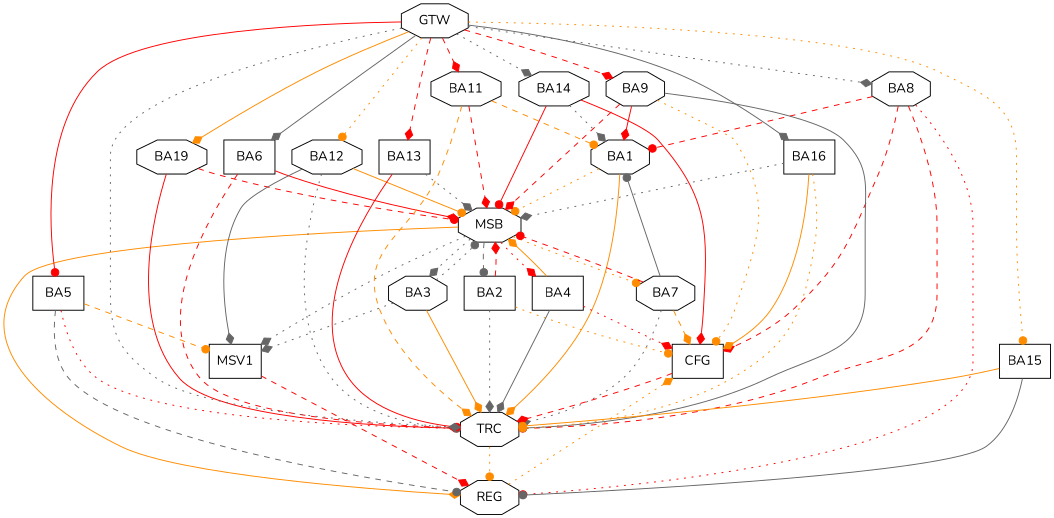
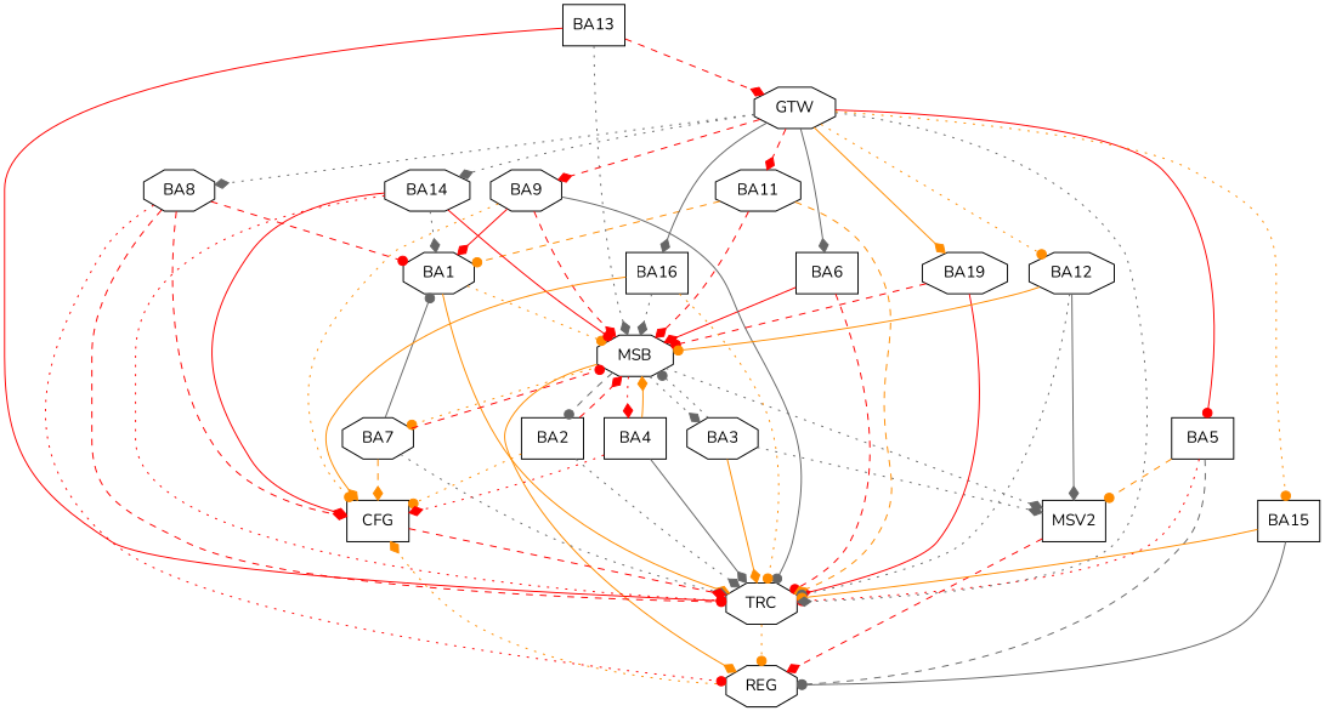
  strict digraph {
    fontname=Nunito
    node [fontname=Nunito shape=octagon]
    edge [arrowhead=diamond color=red fontname=Nunito style=dotted]
    n1 [label=BA1]
    n2 [label=MSB]
    n3 [label=TRC]
    n4 [label=BA2 shape=box]
    n5 [label=BA3]
-   n6 [label=MSV1 shape=box]
+   n6 [label=MSV2 shape=box]
    n7 [label=BA4 shape=box]
    n8 [label=REG]
    n9 [label=BA7]
    n10 [label=CFG shape=box]
    n11 [label=BA5 shape=box]
    n12 [label=BA6 shape=box]
    n13 [label=BA8]
    n14 [label=BA9]
    n15 [label=BA19]
    n16 [label=BA11]
    n17 [label=BA12]
    n18 [label=BA13 shape=box]
    n19 [label=BA14]
    n20 [label=BA15 shape=box]
    n21 [label=BA16 shape=box]
    n22 [label=GTW]
    n1 -> n2 [arrowhead=dot color=darkorange]
    n1 -> n3 [color=darkorange style=solid]
    n2 -> n4 [arrowhead=dot color=gray40 style=dashed]
    n2 -> n5 [color=gray40]
    n2 -> n6 [color=gray40]
    n2 -> n7
    n2 -> n8 [color=darkorange style=solid]
    n2 -> n9 [arrowhead=dot color=darkorange]
    n3 -> n8 [arrowhead=dot color=darkorange]
    n4 -> n2 [style=dashed]
    n4 -> n3 [color=gray40]
    n4 -> n10 [arrowhead=dot color=darkorange]
    n5 -> n2 [arrowhead=dot color=gray40]
    n5 -> n3 [color=darkorange style=solid]
    n5 -> n6 [color=gray40]
    n6 -> n8 [style=dashed]
    n7 -> n2 [color=darkorange style=solid]
    n7 -> n3 [color=gray40 style=solid]
    n7 -> n10
    n8 -> n10 [color=darkorange]
    n9 -> n1 [arrowhead=dot color=gray40 style=solid]
    n9 -> n2 [arrowhead=dot style=dashed]
    n9 -> n3 [color=gray40]
    n9 -> n10 [color=darkorange style=dashed]
    n10 -> n3 [style=dashed]
    n11 -> n3 [arrowhead=dot]
    n11 -> n6 [arrowhead=dot color=darkorange style=dashed]
    n11 -> n8 [arrowhead=dot color=gray40 style=dashed]
    n12 -> n2 [style=solid]
    n12 -> n3 [arrowhead=dot style=dashed]
    n13 -> n1 [arrowhead=dot style=dashed]
    n13 -> n3 [arrowhead=dot style=dashed]
    n13 -> n8 [arrowhead=dot]
    n13 -> n10 [style=dashed]
    n14 -> n1 [style=solid]
    n14 -> n2 [style=dashed]
    n14 -> n3 [arrowhead=dot color=gray40 style=solid]
    n14 -> n10 [arrowhead=dot color=darkorange]
    n15 -> n2 [arrowhead=dot style=dashed]
    n15 -> n3 [style=solid]
    n16 -> n1 [arrowhead=dot color=darkorange style=dashed]
    n16 -> n2 [style=dashed]
    n16 -> n3 [color=darkorange style=dashed]
    n17 -> n2 [arrowhead=dot color=darkorange style=solid]
    n17 -> n3 [arrowhead=dot color=gray40]
    n17 -> n6 [color=gray40 style=solid]
    n18 -> n2 [color=gray40]
    n18 -> n3 [arrowhead=dot style=solid]
    n19 -> n1 [color=gray40]
    n19 -> n2 [arrowhead=dot style=solid]
+   n19 -> n3 [arrowhead=dot]
    n19 -> n10 [style=solid]
    n20 -> n3 [arrowhead=dot color=darkorange style=solid]
    n20 -> n8 [arrowhead=dot color=gray40 style=solid]
    n21 -> n2 [color=gray40]
    n21 -> n3 [arrowhead=dot color=darkorange]
    n21 -> n10 [color=darkorange style=solid]
    n22 -> n3 [color=gray40]
    n22 -> n11 [arrowhead=dot style=solid]
    n22 -> n12 [color=gray40 style=solid]
    n22 -> n13 [color=gray40]
    n22 -> n14 [style=dashed]
    n22 -> n15 [color=darkorange style=solid]
    n22 -> n16 [style=dashed]
    n22 -> n17 [arrowhead=dot color=darkorange]
-   n22 -> n18 [style=dashed]
+   n18 -> n22 [style=dashed]
    n22 -> n19 [color=gray40]
    n22 -> n20 [arrowhead=dot color=darkorange]
    n22 -> n21 [color=gray40 style=solid]
  }
